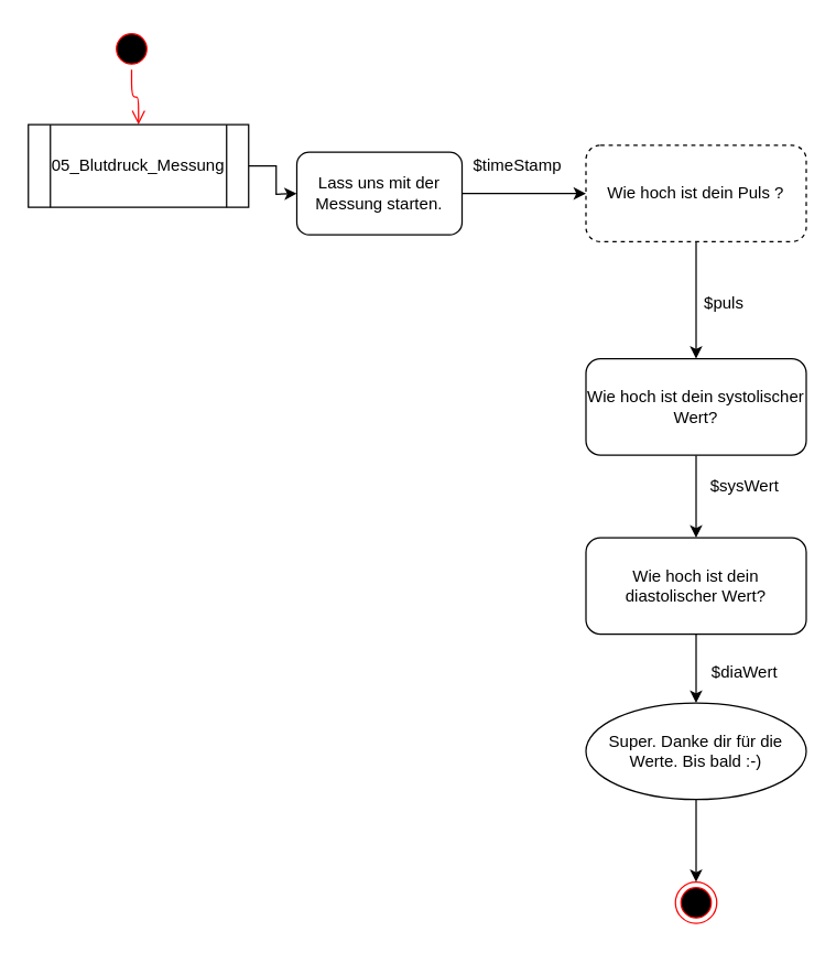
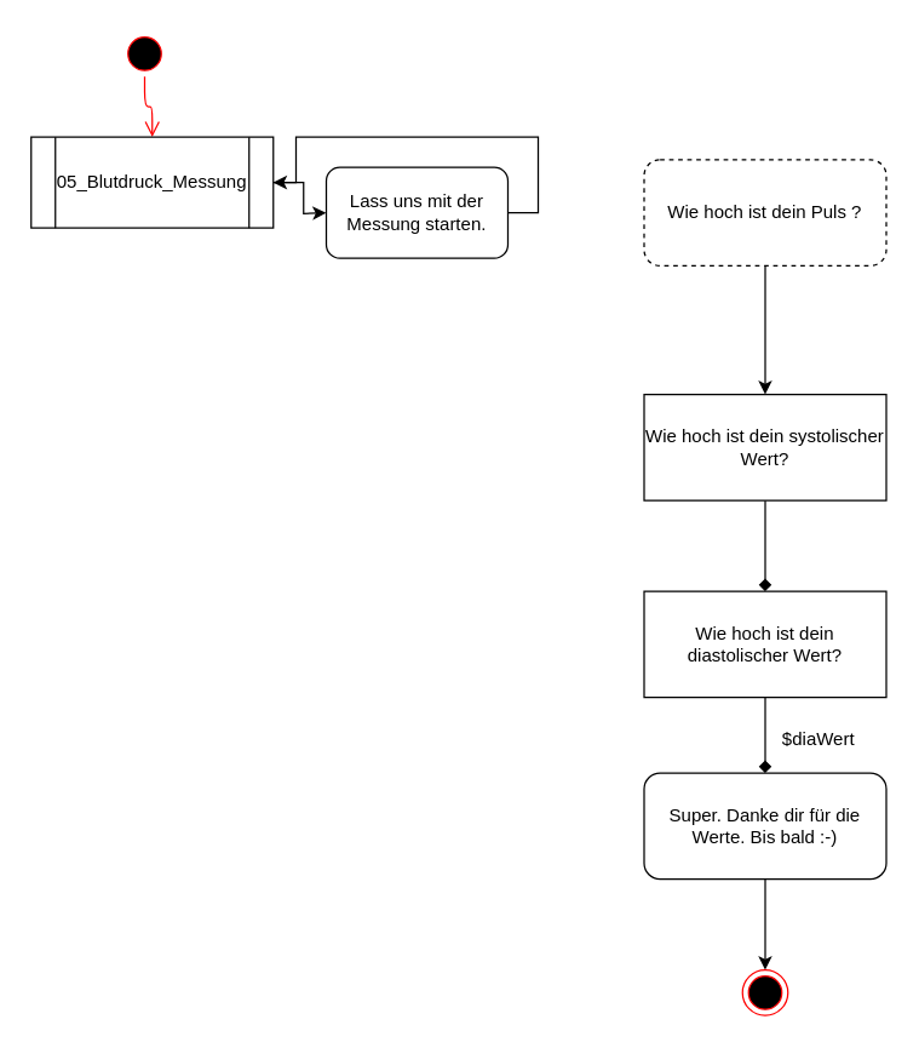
  <mxCell id="0" />
  <mxCell id="1" parent="0" />
  <mxCell id="2" value="" style="ellipse;html=1;shape=startState;fillColor=#000000;strokeColor=#ff0000;" vertex="1" parent="1"><mxGeometry x="80" y="20" width="30" height="30" as="geometry" /></mxCell>
  <mxCell id="3" value="" style="edgeStyle=orthogonalEdgeStyle;html=1;verticalAlign=bottom;endArrow=open;endSize=8;strokeColor=#ff0000;entryX=0.5;entryY=0;entryDx=0;entryDy=0;" edge="1" source="2" parent="1" target="6"><mxGeometry relative="1" as="geometry"><mxPoint x="240" y="560" as="targetPoint" /></mxGeometry></mxCell>
  <mxCell id="4" value="Lass uns mit der Messung starten." style="rounded=1;whiteSpace=wrap;html=1;" vertex="1" parent="1"><mxGeometry x="215" y="110" width="120" height="60" as="geometry" /></mxCell>
  <mxCell id="5" value="" style="edgeStyle=orthogonalEdgeStyle;rounded=0;orthogonalLoop=1;jettySize=auto;html=1;" edge="1" parent="1" source="6"><mxGeometry relative="1" as="geometry"><mxPoint x="215" y="140" as="targetPoint" /></mxGeometry></mxCell>
  <mxCell id="6" value="05_Blutdruck_Messung" style="shape=process;whiteSpace=wrap;html=1;backgroundOutline=1;" vertex="1" parent="1"><mxGeometry x="20" y="90" width="160" height="60" as="geometry" /></mxCell>
  <mxCell id="7" value="" style="edgeStyle=orthogonalEdgeStyle;rounded=0;orthogonalLoop=1;jettySize=auto;html=1;" edge="1" parent="1" source="8" target="10"><mxGeometry relative="1" as="geometry" /></mxCell>
  <mxCell id="8" value="Wie hoch ist dein Puls ? " style="rounded=1;whiteSpace=wrap;html=1;dashed=1;" vertex="1" parent="1"><mxGeometry x="425" y="105" width="160" height="70" as="geometry" /></mxCell>
- <mxCell id="9" value="" style="edgeStyle=orthogonalEdgeStyle;rounded=0;orthogonalLoop=1;jettySize=auto;html=1;" edge="1" parent="1" source="10" target="15"><mxGeometry relative="1" as="geometry" /></mxCell>
- <mxCell id="10" value="Wie hoch ist dein systolischer Wert?" style="rounded=1;whiteSpace=wrap;html=1;" vertex="1" parent="1"><mxGeometry x="425" y="260" width="160" height="70" as="geometry" /></mxCell>
- <mxCell id="11" value="" style="edgeStyle=orthogonalEdgeStyle;rounded=0;orthogonalLoop=1;jettySize=auto;html=1;exitX=1;exitY=0.5;exitDx=0;exitDy=0;" edge="1" parent="1" source="4" target="8"><mxGeometry relative="1" as="geometry"><mxPoint x="335" y="140" as="sourcePoint" /><mxPoint x="615" y="140" as="targetPoint" /></mxGeometry></mxCell>
- <mxCell id="12" value="$puls" style="text;html=1;align=center;verticalAlign=middle;resizable=0;points=[];;autosize=1;" vertex="1" parent="1"><mxGeometry x="505" y="210" width="40" height="20" as="geometry" /></mxCell>
- <mxCell id="13" value="$timeStamp" style="text;html=1;align=center;verticalAlign=middle;resizable=0;points=[];;autosize=1;" vertex="1" parent="1"><mxGeometry x="335" y="110" width="80" height="20" as="geometry" /></mxCell>
- <mxCell id="14" value="" style="edgeStyle=orthogonalEdgeStyle;rounded=0;orthogonalLoop=1;jettySize=auto;html=1;" edge="1" parent="1" source="15" target="18"><mxGeometry relative="1" as="geometry" /></mxCell>
- <mxCell id="15" value="Wie hoch ist dein diastolischer Wert?" style="rounded=1;whiteSpace=wrap;html=1;" vertex="1" parent="1"><mxGeometry x="425" y="390" width="160" height="70" as="geometry" /></mxCell>
- <mxCell id="16" value="&lt;div&gt;$sysWert&lt;/div&gt;&lt;div&gt;&lt;br&gt;&lt;/div&gt;" style="text;html=1;align=center;verticalAlign=middle;resizable=0;points=[];;autosize=1;" vertex="1" parent="1"><mxGeometry x="505" y="345" width="70" height="30" as="geometry" /></mxCell>
+ <mxCell id="9" value="" style="edgeStyle=orthogonalEdgeStyle;rounded=0;orthogonalLoop=1;jettySize=auto;html=1;endArrow=diamond;" edge="1" parent="1" source="10" target="15"><mxGeometry relative="1" as="geometry" /></mxCell>
+ <mxCell id="10" value="Wie hoch ist dein systolischer Wert?" style="whiteSpace=wrap;html=1;rounded=0;" vertex="1" parent="1"><mxGeometry x="425" y="260" width="160" height="70" as="geometry" /></mxCell>
+ <mxCell id="11" value="" style="edgeStyle=orthogonalEdgeStyle;rounded=0;orthogonalLoop=1;jettySize=auto;html=1;exitX=1;exitY=0.5;exitDx=0;exitDy=0;" edge="1" parent="1" source="4" target="6"><mxGeometry relative="1" as="geometry"><mxPoint x="335" y="140" as="sourcePoint" /><mxPoint x="615" y="140" as="targetPoint" /></mxGeometry></mxCell>
+ <mxCell id="14" value="" style="edgeStyle=orthogonalEdgeStyle;rounded=0;orthogonalLoop=1;jettySize=auto;html=1;endArrow=diamond;" edge="1" parent="1" source="15" target="18"><mxGeometry relative="1" as="geometry" /></mxCell>
+ <mxCell id="15" value="Wie hoch ist dein diastolischer Wert?" style="whiteSpace=wrap;html=1;rounded=0;" vertex="1" parent="1"><mxGeometry x="425" y="390" width="160" height="70" as="geometry" /></mxCell>
  <mxCell id="17" value="" style="edgeStyle=orthogonalEdgeStyle;rounded=0;orthogonalLoop=1;jettySize=auto;html=1;" edge="1" parent="1" source="18" target="20"><mxGeometry relative="1" as="geometry" /></mxCell>
- <mxCell id="18" value="Super. Danke dir für die Werte. Bis bald :-)" style="ellipse;whiteSpace=wrap;html=1;" vertex="1" parent="1"><mxGeometry x="425" y="510" width="160" height="70" as="geometry" /></mxCell>
+ <mxCell id="18" value="Super. Danke dir für die Werte. Bis bald :-)" style="rounded=1;whiteSpace=wrap;html=1;" vertex="1" parent="1"><mxGeometry x="425" y="510" width="160" height="70" as="geometry" /></mxCell>
  <mxCell id="19" value="&lt;div&gt;$diaWert&lt;/div&gt;&lt;div&gt;&lt;br&gt;&lt;/div&gt;" style="text;html=1;align=center;verticalAlign=middle;resizable=0;points=[];;autosize=1;" vertex="1" parent="1"><mxGeometry x="510" y="480" width="60" height="30" as="geometry" /></mxCell>
  <mxCell id="20" value="" style="ellipse;html=1;shape=endState;fillColor=#000000;strokeColor=#ff0000;" vertex="1" parent="1"><mxGeometry x="490" y="640" width="30" height="30" as="geometry" /></mxCell>
